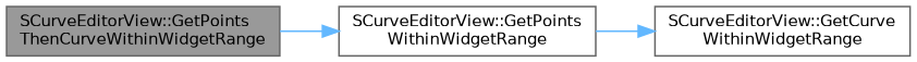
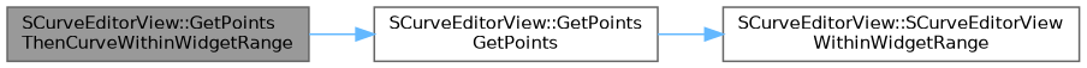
  digraph {
    rankdir=LR
    node [color=grey40 fillcolor=white fontname=Helvetica fontsize=10 shape=box style=filled]
    edge [color=steelblue1 fontname=Helvetica fontsize=10 labelfontname=Helvetica labelfontsize=10 style=solid]
    n1 [color=gray40 fillcolor=grey60 fontcolor=black height=0.2 label="SCurveEditorView::GetPoints\lThenCurveWithinWidgetRange" width=0.4]
-   n2 [height=0.2 label="SCurveEditorView::GetPoints\lWithinWidgetRange" width=0.4]
-   n3 [height=0.2 label="SCurveEditorView::GetCurve\lWithinWidgetRange" width=0.4]
+   n2 [height=0.2 label="SCurveEditorView::GetPoints\lGetPoints" width=0.4]
+   n3 [height=0.2 label="SCurveEditorView::SCurveEditorView\lWithinWidgetRange" width=0.4]
    n1 -> n2
    n2 -> n3
  }
